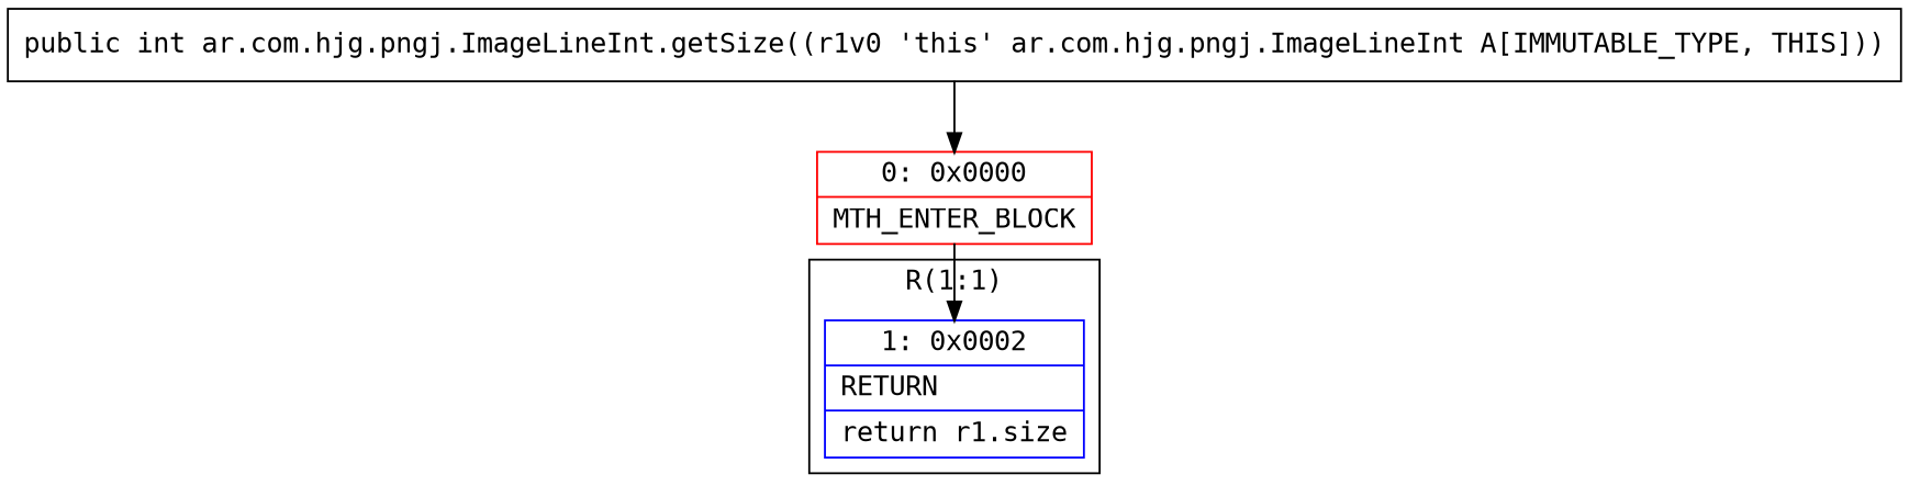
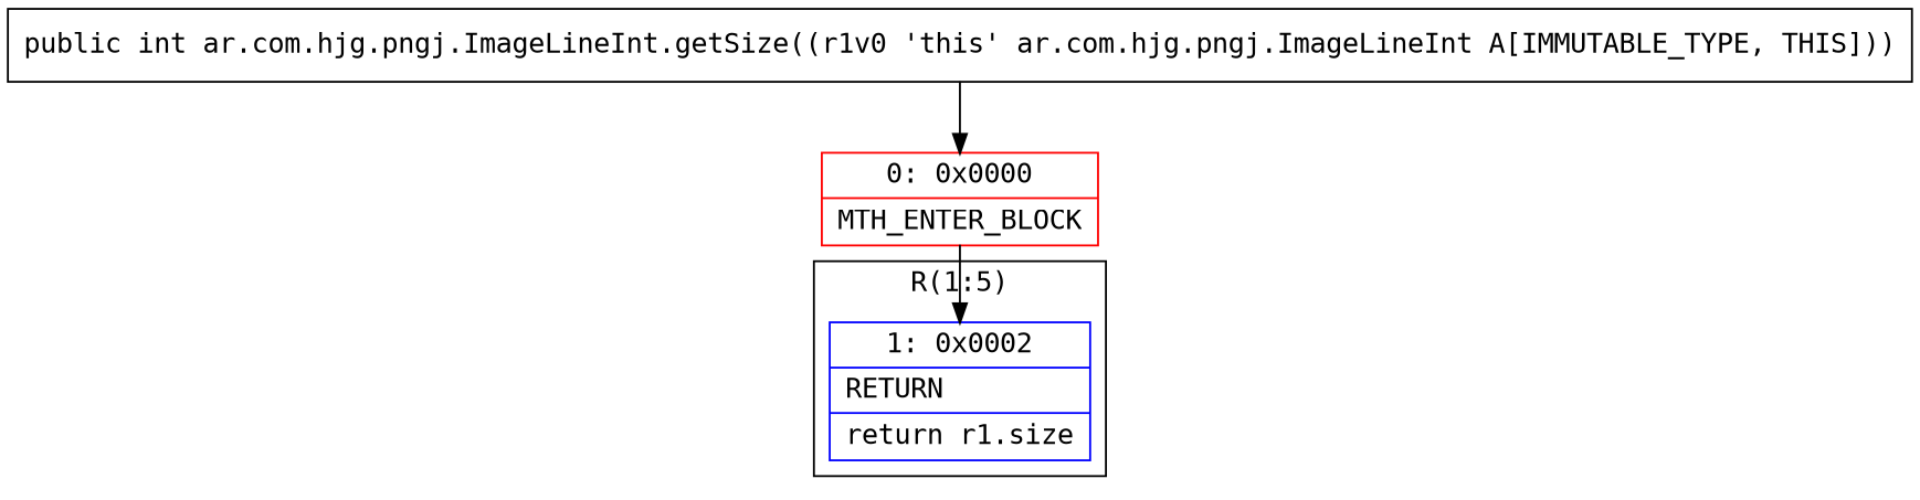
  digraph {
    fontname="DejaVu Sans Mono"
    node [shape=record fontname="DejaVu Sans Mono"]
    edge [fontname="DejaVu Sans Mono"]
    n1 [color=blue label="{1\:\ 0x0002|RETURN\l|return r1.size\l}"]
    n2 [color=red label="{0\:\ 0x0000|MTH_ENTER_BLOCK\l}"]
    n3 [label="{public int ar.com.hjg.pngj.ImageLineInt.getSize((r1v0 'this' ar.com.hjg.pngj.ImageLineInt A[IMMUTABLE_TYPE, THIS])) }"]
    subgraph cluster_1 {
-     label="R(1:1)"
+     label="R(1:5)"
      n1
    }
    n2 -> n1
    n3 -> n2
  }
